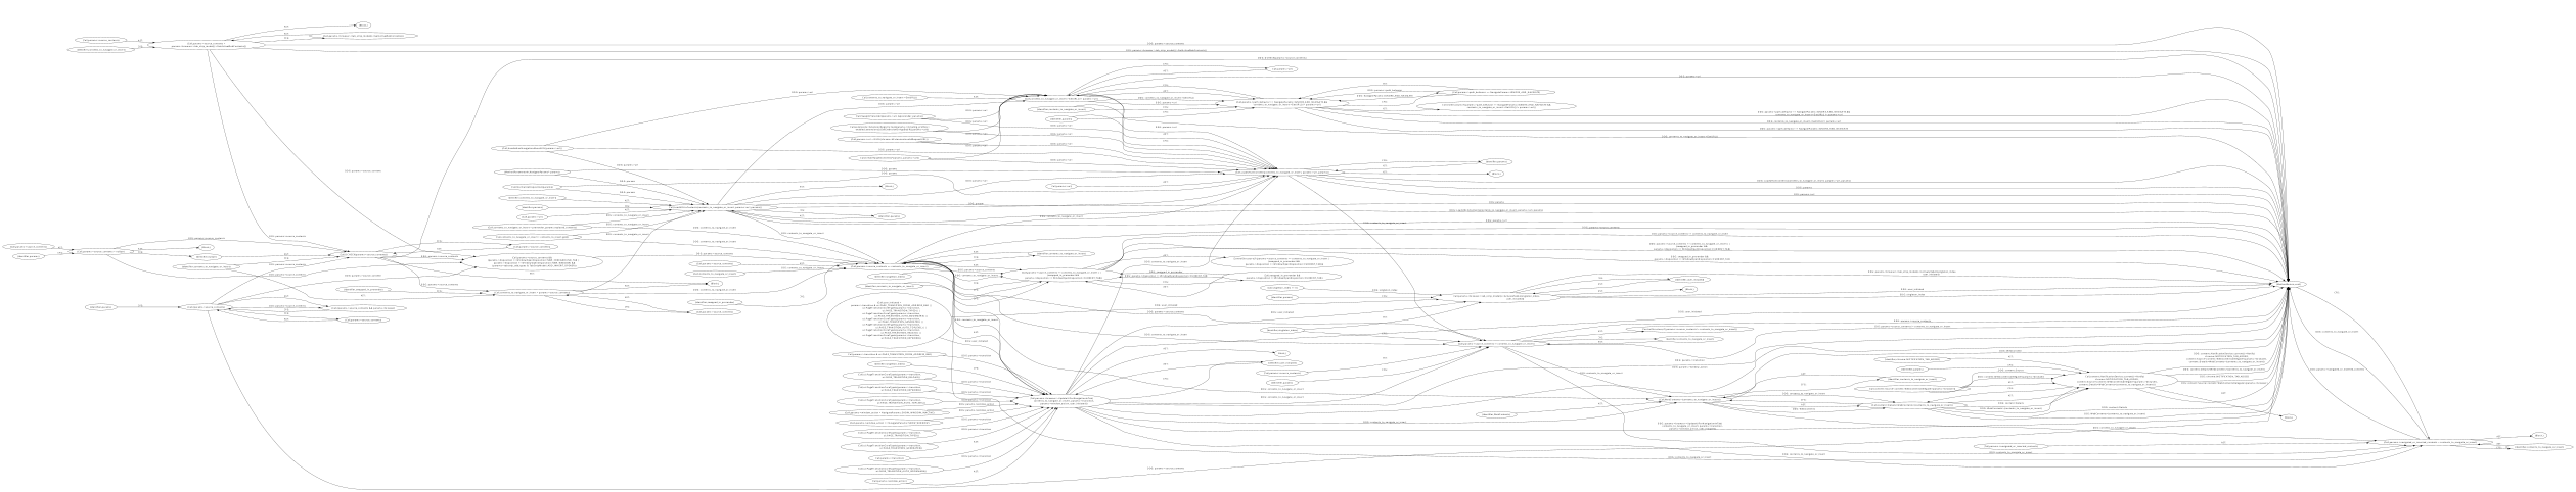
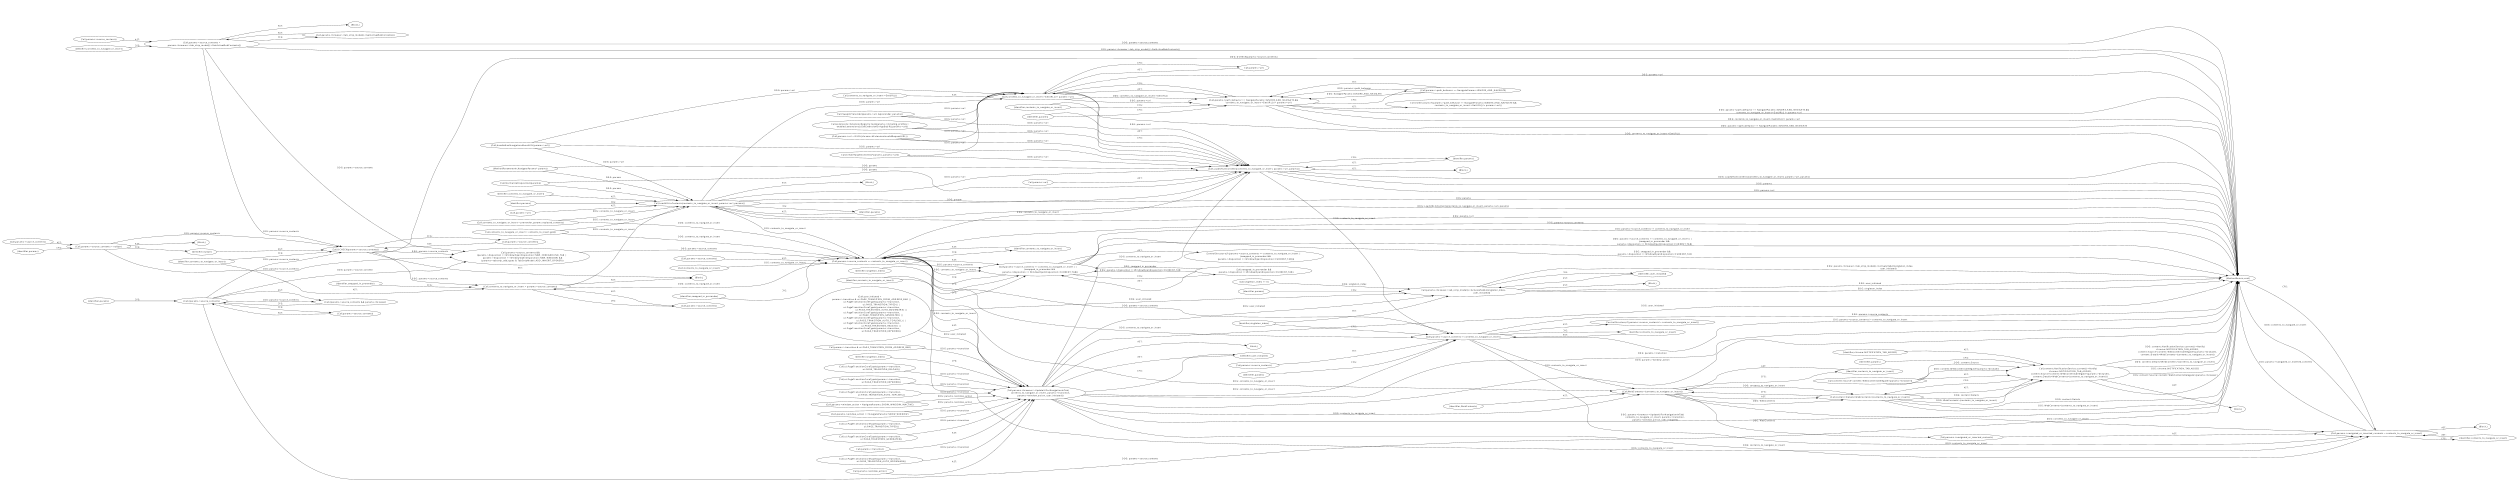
  digraph {
    fontname="Open Sans"
    rankdir=LR
    node [fontname="Open Sans"]
    edge [fontname="Open Sans"]
    n1 [label="(Call,contents_to_navigate_or_insert = params->source_contents)"]
    n2 [label="(Call,LoadURLInContents(contents_to_navigate_or_insert, params->url, params))"]
    n3 [label="(Call,params->source_contents == contents_to_navigate_or_insert)"]
    n4 [label="(Call,params->source_contents)"]
    n5 [label="(Block,)"]
    n6 [label="(MethodReturn,void)"]
    n7 [label="(Call,LoadURLInContents(contents_to_navigate_or_insert, params->url, params))"]
    n8 [label="(Call,contents_to_navigate_or_insert->GetURL() != params->url)"]
    n9 [label="(Identifier,params)"]
    n10 [label="(Block,)"]
    n11 [label="(Call,params->source_contents == contents_to_navigate_or_insert ||\n      (swapped_in_prerender &&\n       params->disposition == WindowOpenDisposition::CURRENT_TAB))"]
    n12 [label="(Call,params->browser->UpdateUIForNavigationInTab(\n        contents_to_navigate_or_insert, params->transition,\n        params->window_action, user_initiated))"]
    n13 [label="(Call,params->source_contents != contents_to_navigate_or_insert)"]
    n14 [label="(Call,WebContents>(contents_to_navigate_or_insert))"]
    n15 [label="(Call,params->navigated_or_inserted_contents = contents_to_navigate_or_insert)"]
    n16 [label="(Identifier,contents_to_navigate_or_insert)"]
    n17 [label="(Call,DCHECK(params->source_contents))"]
    n18 [label="(Call,params->source_contents)"]
    n19 [label="(Call,params->source_contents &&\n      (params->disposition == WindowOpenDisposition::NEW_FOREGROUND_TAB ||\n       params->disposition == WindowOpenDisposition::NEW_WINDOW) &&\n      (params->tabstrip_add_types & TabStripModel::ADD_INHERIT_OPENER))"]
    n20 [label="(Call,params->source_contents =\n        params->browser->tab_strip_model()->GetActiveWebContents())"]
    n21 [label="(Block,)"]
    n22 [label="(Call,params->browser->tab_strip_model()->GetActiveWebContents())"]
    n23 [label="(Call,params->source_contents = nullptr)"]
    n24 [label="(Block,)"]
    n25 [label="(Identifier,nullptr)"]
    n26 [label="(Call,!params->source_contents)"]
    n27 [label="(Call,!params->source_contents && params->browser)"]
    n28 [label="(Call,params->source_contents)"]
    n29 [label="(Identifier,params)"]
    n30 [label="(Block,)"]
    n31 [label="(Call,params->path_behavior == NavigateParams::IGNORE_AND_NAVIGATE &&\n               contents_to_navigate_or_insert->GetURL() != params->url)"]
    n32 [label="(Call,params->url)"]
    n33 [label="(Call,swapped_in_prerender &&\n       params->disposition == WindowOpenDisposition::CURRENT_TAB)"]
    n34 [label="(ControlStructure,if (params->source_contents == contents_to_navigate_or_insert ||\n      (swapped_in_prerender &&\n       params->disposition == WindowOpenDisposition::CURRENT_TAB)))"]
    n35 [label="(Call,params->browser->tab_strip_model()->ActivateTabAt(singleton_index,\n                                                        user_initiated))"]
    n36 [label="(Identifier,user_initiated)"]
    n37 [label="(Block,)"]
    n38 [label="(ControlStructure,if (params->source_contents != contents_to_navigate_or_insert))"]
    n39 [label="(Identifier,contents_to_navigate_or_insert)"]
    n40 [label="(Call,content::Details<WebContents>(contents_to_navigate_or_insert))"]
    n41 [label="(Identifier,contents_to_navigate_or_insert)"]
    n42 [label="(Block,)"]
    n43 [label="(Identifier,contents_to_navigate_or_insert)"]
    n44 [label="(Block,)"]
    n45 [label="(Identifier,user_initiated)"]
    n46 [label="(Call,content::NotificationService::current()->Notify(\n        chrome::NOTIFICATION_TAB_ADDED,\n        content::Source<content::WebContentsDelegate>(params->browser),\n        content::Details<WebContents>(contents_to_navigate_or_insert)))"]
    n47 [label="(Block,)"]
    n48 [label="(Call,params->path_behavior == NavigateParams::IGNORE_AND_NAVIGATE)"]
    n49 [label="(ControlStructure,if (params->path_behavior == NavigateParams::IGNORE_AND_NAVIGATE &&\n               contents_to_navigate_or_insert->GetURL() != params->url))"]
    n50 [label="(Call,CreateTargetContents(*params, params->url))"]
    n51 [label="(Call,ui::PageTransitionCoreTypeIs(params->transition,\n                                   ui::PAGE_TRANSITION_TYPED))"]
    n52 [label="(Call,params->source_contents)"]
    n53 [label="(Identifier,params)"]
    n54 [label="(Identifier,contents_to_navigate_or_insert)"]
    n55 [label="(Call,user_initiated =\n      params->transition & ui::PAGE_TRANSITION_FROM_ADDRESS_BAR ||\n      ui::PageTransitionCoreTypeIs(params->transition,\n                                   ui::PAGE_TRANSITION_TYPED) ||\n      ui::PageTransitionCoreTypeIs(params->transition,\n                                   ui::PAGE_TRANSITION_AUTO_BOOKMARK) ||\n      ui::PageTransitionCoreTypeIs(params->transition,\n                                   ui::PAGE_TRANSITION_GENERATED) ||\n      ui::PageTransitionCoreTypeIs(params->transition,\n                                   ui::PAGE_TRANSITION_AUTO_TOPLEVEL) ||\n      ui::PageTransitionCoreTypeIs(params->transition,\n                                   ui::PAGE_TRANSITION_RELOAD) ||\n      ui::PageTransitionCoreTypeIs(params->transition,\n                                   ui::PAGE_TRANSITION_KEYWORD))"]
    n56 [label="(Call,ui::PageTransitionCoreTypeIs(params->transition,\n                                   ui::PAGE_TRANSITION_GENERATED))"]
    n57 [label="(Identifier,params)"]
    n58 [label="(Call,params->source_contents)"]
    n59 [label="(Identifier,chrome::NOTIFICATION_TAB_ADDED)"]
    n60 [label="(Call,params->url)"]
    n61 [label="(Call,params->transition)"]
    n62 [label="(Call,params->url)"]
    n63 [label="(Identifier,singleton_index)"]
    n64 [label="(Identifier,contents_to_navigate_or_insert)"]
    n65 [label="(Identifier,swapped_in_prerender)"]
    n66 [label="(Identifier,contents_to_navigate_or_insert)"]
    n67 [label="(Identifier,contents_to_navigate_or_insert)"]
    n68 [label="(Call,contents_to_navigate_or_insert = prerender_params.replaced_contents)"]
    n69 [label="(Identifier,params)"]
    n70 [label="(Call,HandleNonNavigationAboutURL(params->url))"]
    n71 [label="(Call,ui::PageTransitionCoreTypeIs(params->transition,\n                                   ui::PAGE_TRANSITION_AUTO_BOOKMARK))"]
    n72 [label="(Call,params->window_action)"]
    n73 [label="(Call,params->transition & ui::PAGE_TRANSITION_FROM_ADDRESS_BAR)"]
    n74 [label="(Identifier,singleton_index)"]
    n75 [label="(Call,extensions::ExtensionRegistry::Get(params->initiating_profile)->\n        enabled_extensions().GetExtensionOrAppByURL(params->url))"]
    n76 [label="(Call,content::Source<content::WebContentsDelegate>(params->browser))"]
    n77 [label="(Identifier,contents_to_navigate_or_insert)"]
    n78 [label="(Call,singleton_index >= 0)"]
    n79 [label="(Identifier,singleton_index)"]
    n80 [label="(Call,contents_to_navigate_or_insert = contents_to_insert.get())"]
    n81 [label="(Call,NormalizeDisposition(params))"]
    n82 [label="(Call,contents_to_navigate_or_insert->GetURL())"]
    n83 [label="(Call,ui::PageTransitionCoreTypeIs(params->transition,\n                                   ui::PAGE_TRANSITION_RELOAD))"]
    n84 [label="(Call,ui::PageTransitionCoreTypeIs(params->transition,\n                                   ui::PAGE_TRANSITION_KEYWORD))"]
    n85 [label="(Call,ui::PageTransitionCoreTypeIs(params->transition,\n                                   ui::PAGE_TRANSITION_AUTO_TOPLEVEL))"]
    n86 [label="(Call,params->source_contents)"]
    n87 [label="(Identifier,params)"]
    n88 [label="(Identifier,params)"]
    n89 [label="(Call,!contents_to_navigate_or_insert)"]
    n90 [label="(Identifier,params)"]
    n91 [label="(MethodParameterIn,NavigateParams* params)"]
    n92 [label="(Call,SwapInPrerender(params->url, &prerender_params))"]
    n93 [label="(Identifier,swapped_in_prerender)"]
    n94 [label="(Call,params->url = GURL(chrome::kExtensionInvalidRequestURL))"]
    n95 [label="(Call,params->window_action = NavigateParams::SHOW_WINDOW_INACTIVE)"]
    n96 [label="(Identifier,params)"]
    n97 [label="(Call,params->source_contents)"]
    n98 [label="(Identifier,WebContents)"]
    n99 [label="(Call,params->navigated_or_inserted_contents)"]
    n100 [label="(Call,params->window_action == NavigateParams::SHOW_WINDOW)"]
    n1 -> n2 [label="DDG: contents_to_navigate_or_insert"]
    n1 -> n3 [label="DDG: contents_to_navigate_or_insert"]
    n1 -> n4 [label="CFG: "]
    n1 -> n5 [label="AST: "]
    n2 -> n3 [label="DDG: contents_to_navigate_or_insert"]
    n2 -> n6 [label="DDG: params"]
    n2 -> n6 [label="DDG: LoadURLInContents(contents_to_navigate_or_insert, params->url, params)"]
    n2 -> n6 [label="DDG: params->url"]
    n2 -> n7 [label="DDG: params->url"]
    n2 -> n7 [label="DDG: params"]
    n2 -> n8 [label="DDG: params->url"]
    n2 -> n9 [label="CFG: "]
    n2 -> n10 [label="AST: "]
    n3 -> n6 [label="DDG: params->source_contents"]
    n3 -> n7 [label="DDG: contents_to_navigate_or_insert"]
    n3 -> n11 [label="AST: "]
    n3 -> n11 [label="DDG: params->source_contents"]
    n3 -> n11 [label="DDG: contents_to_navigate_or_insert"]
    n3 -> n12 [label="DDG: contents_to_navigate_or_insert"]
    n3 -> n13 [label="DDG: params->source_contents"]
    n3 -> n13 [label="DDG: contents_to_navigate_or_insert"]
    n3 -> n14 [label="DDG: contents_to_navigate_or_insert"]
    n3 -> n15 [label="DDG: contents_to_navigate_or_insert"]
    n3 -> n16 [label="CFG: "]
    n4 -> n1 [label="AST: "]
    n6 -> n15 [label="CFG: "]
    n7 -> n6 [label="DDG: LoadURLInContents(contents_to_navigate_or_insert, params->url, params)"]
    n7 -> n6 [label="DDG: params"]
    n7 -> n6 [label="DDG: params->url"]
    n7 -> n13 [label="DDG: contents_to_navigate_or_insert"]
    n7 -> n29 [label="CFG: "]
    n7 -> n30 [label="AST: "]
    n8 -> n6 [label="DDG: params->url"]
    n8 -> n6 [label="DDG: contents_to_navigate_or_insert->GetURL()"]
    n8 -> n7 [label="DDG: params->url"]
    n8 -> n31 [label="AST: "]
    n8 -> n31 [label="DDG: contents_to_navigate_or_insert->GetURL()"]
    n8 -> n31 [label="DDG: params->url"]
    n8 -> n32 [label="CFG: "]
    n9 -> n2 [label="AST: "]
    n11 -> n3 [label="CFG: "]
    n11 -> n6 [label="DDG: swapped_in_prerender &&\n       params->disposition == WindowOpenDisposition::CURRENT_TAB"]
    n11 -> n6 [label="DDG: params->source_contents == contents_to_navigate_or_insert"]
    n11 -> n6 [label="DDG: params->source_contents == contents_to_navigate_or_insert ||\n      (swapped_in_prerender &&\n       params->disposition == WindowOpenDisposition::CURRENT_TAB)"]
    n11 -> n33 [label="CFG: "]
    n11 -> n34 [label="AST: "]
    n12 -> n6 [label="DDG: params->window_action"]
    n12 -> n6 [label="DDG: params->browser->UpdateUIForNavigationInTab(\n        contents_to_navigate_or_insert, params->transition,\n        params->window_action, user_initiated)"]
    n12 -> n6 [label="DDG: user_initiated"]
    n12 -> n6 [label="DDG: params->transition"]
    n12 -> n7 [label="DDG: contents_to_navigate_or_insert"]
    n12 -> n13 [label="DDG: contents_to_navigate_or_insert"]
    n12 -> n14 [label="DDG: contents_to_navigate_or_insert"]
    n12 -> n15 [label="DDG: contents_to_navigate_or_insert"]
    n12 -> n35 [label="DDG: user_initiated"]
    n12 -> n36 [label="CFG: "]
    n12 -> n37 [label="AST: "]
    n13 -> n6 [label="DDG: params->source_contents"]
    n13 -> n6 [label="DDG: params->source_contents != contents_to_navigate_or_insert"]
    n13 -> n14 [label="DDG: contents_to_navigate_or_insert"]
    n13 -> n15 [label="DDG: contents_to_navigate_or_insert"]
    n13 -> n38 [label="AST: "]
    n13 -> n39 [label="CFG: "]
-   n14 -> n6 [label="DDG: WebContents"]
+   n14 -> n99 [label="DDG: WebContents"]
    n14 -> n15 [label="DDG: contents_to_navigate_or_insert"]
    n14 -> n40 [label="AST: "]
    n14 -> n40 [label="DDG: WebContents"]
    n14 -> n40 [label="DDG: contents_to_navigate_or_insert"]
    n14 -> n41 [label="CFG: "]
    n15 -> n6 [label="DDG: contents_to_navigate_or_insert"]
    n15 -> n6 [label="DDG: params->navigated_or_inserted_contents"]
    n15 -> n42 [label="AST: "]
    n15 -> n43 [label="CFG: "]
    n16 -> n3 [label="AST: "]
    n17 -> n1 [label="DDG: params->source_contents"]
    n17 -> n5 [label="AST: "]
    n17 -> n6 [label="DDG: DCHECK(params->source_contents)"]
    n17 -> n18 [label="CFG: "]
    n17 -> n19 [label="DDG: params->source_contents"]
    n18 -> n17 [label="AST: "]
    n19 -> n3 [label="DDG: params->source_contents"]
    n20 -> n6 [label="DDG: params->source_contents"]
    n20 -> n6 [label="DDG: params->browser->tab_strip_model()->GetActiveWebContents()"]
    n20 -> n17 [label="DDG: params->source_contents"]
    n20 -> n19 [label="DDG: params->source_contents"]
    n20 -> n21 [label="AST: "]
    n20 -> n22 [label="CFG: "]
    n22 -> n20 [label="AST: "]
    n23 -> n17 [label="DDG: params->source_contents"]
    n23 -> n19 [label="DDG: params->source_contents"]
    n23 -> n24 [label="AST: "]
    n23 -> n25 [label="CFG: "]
    n25 -> n17 [label="AST: "]
    n26 -> n6 [label="DDG: params->source_contents"]
    n26 -> n17 [label="DDG: params->source_contents"]
    n26 -> n19 [label="DDG: params->source_contents"]
    n26 -> n27 [label="AST: "]
    n26 -> n27 [label="DDG: params->source_contents"]
    n26 -> n28 [label="CFG: "]
    n27 -> n26 [label="CFG: "]
    n28 -> n26 [label="AST: "]
    n29 -> n7 [label="AST: "]
    n31 -> n6 [label="DDG: params->path_behavior == NavigateParams::IGNORE_AND_NAVIGATE"]
    n31 -> n6 [label="DDG: params->path_behavior == NavigateParams::IGNORE_AND_NAVIGATE &&\n               contents_to_navigate_or_insert->GetURL() != params->url"]
    n31 -> n6 [label="DDG: contents_to_navigate_or_insert->GetURL() != params->url"]
    n31 -> n8 [label="CFG: "]
    n31 -> n48 [label="CFG: "]
    n31 -> n49 [label="AST: "]
    n32 -> n8 [label="AST: "]
    n33 -> n11 [label="AST: "]
    n33 -> n11 [label="DDG: swapped_in_prerender"]
    n33 -> n11 [label="DDG: params->disposition == WindowOpenDisposition::CURRENT_TAB"]
    n35 -> n6 [label="DDG: user_initiated"]
    n35 -> n6 [label="DDG: singleton_index"]
    n35 -> n6 [label="DDG: params->browser->tab_strip_model()->ActivateTabAt(singleton_index,\n                                                        user_initiated)"]
    n35 -> n44 [label="AST: "]
    n35 -> n45 [label="CFG: "]
    n36 -> n12 [label="AST: "]
    n39 -> n13 [label="AST: "]
    n40 -> n6 [label="DDG: content::Details"]
    n40 -> n6 [label="DDG: WebContents>(contents_to_navigate_or_insert)"]
    n40 -> n14 [label="CFG: "]
    n40 -> n46 [label="AST: "]
    n40 -> n46 [label="DDG: content::Details"]
    n40 -> n46 [label="DDG: WebContents>(contents_to_navigate_or_insert)"]
    n41 -> n14 [label="AST: "]
    n43 -> n15 [label="AST: "]
    n45 -> n35 [label="AST: "]
    n46 -> n6 [label="DDG: content::NotificationService::current()->Notify(\n        chrome::NOTIFICATION_TAB_ADDED,\n        content::Source<content::WebContentsDelegate>(params->browser),\n        content::Details<WebContents>(contents_to_navigate_or_insert))"]
    n46 -> n6 [label="DDG: content::Details<WebContents>(contents_to_navigate_or_insert)"]
    n46 -> n6 [label="DDG: chrome::NOTIFICATION_TAB_ADDED"]
    n46 -> n6 [label="DDG: content::Source<content::WebContentsDelegate>(params->browser)"]
    n46 -> n40 [label="CFG: "]
    n46 -> n47 [label="AST: "]
    n48 -> n31 [label="AST: "]
    n48 -> n31 [label="DDG: params->path_behavior"]
    n48 -> n31 [label="DDG: NavigateParams::IGNORE_AND_NAVIGATE"]
    n50 -> n7 [label="DDG: params->url"]
    n50 -> n8 [label="DDG: params->url"]
    n51 -> n12 [label="DDG: params->transition"]
    n52 -> n23 [label="AST: "]
    n53 -> n26 [label="CFG: "]
    n54 -> n20 [label="CFG: "]
    n55 -> n12 [label="DDG: user_initiated"]
    n55 -> n35 [label="DDG: user_initiated"]
    n56 -> n12 [label="DDG: params->transition"]
    n57 -> n7 [label="CFG: "]
    n57 -> n31 [label="CFG: "]
    n58 -> n20 [label="AST: "]
    n59 -> n46 [label="AST: "]
    n60 -> n7 [label="AST: "]
    n61 -> n12 [label="AST: "]
    n62 -> n2 [label="AST: "]
    n63 -> n11 [label="CFG: "]
    n64 -> n7 [label="AST: "]
    n64 -> n31 [label="CFG: "]
    n65 -> n3 [label="CFG: "]
    n66 -> n1 [label="AST: "]
    n66 -> n17 [label="CFG: "]
    n67 -> n11 [label="CFG: "]
    n67 -> n12 [label="AST: "]
    n68 -> n2 [label="DDG: contents_to_navigate_or_insert"]
    n68 -> n3 [label="DDG: contents_to_navigate_or_insert"]
    n69 -> n46 [label="CFG: "]
    n70 -> n2 [label="DDG: params->url"]
    n70 -> n7 [label="DDG: params->url"]
    n70 -> n8 [label="DDG: params->url"]
    n71 -> n12 [label="DDG: params->transition"]
    n72 -> n12 [label="AST: "]
    n73 -> n12 [label="DDG: params->transition"]
    n74 -> n13 [label="CFG: "]
    n74 -> n35 [label="AST: "]
    n75 -> n7 [label="DDG: params->url"]
    n75 -> n8 [label="DDG: params->url"]
    n76 -> n46 [label="AST: "]
    n76 -> n46 [label="DDG: content::Source"]
    n76 -> n46 [label="DDG: content::WebContentsDelegate>(params->browser)"]
    n77 -> n2 [label="AST: "]
    n78 -> n35 [label="DDG: singleton_index"]
    n79 -> n12 [label="CFG: "]
    n80 -> n2 [label="DDG: contents_to_navigate_or_insert"]
    n80 -> n3 [label="DDG: contents_to_navigate_or_insert"]
    n81 -> n2 [label="DDG: params"]
    n81 -> n7 [label="DDG: params"]
    n82 -> n8 [label="AST: "]
    n83 -> n12 [label="DDG: params->transition"]
    n84 -> n12 [label="DDG: params->transition"]
    n85 -> n12 [label="DDG: params->transition"]
    n86 -> n13 [label="AST: "]
    n87 -> n2 [label="CFG: "]
    n88 -> n13 [label="CFG: "]
    n89 -> n3 [label="DDG: contents_to_navigate_or_insert"]
    n90 -> n35 [label="CFG: "]
    n91 -> n2 [label="DDG: params"]
    n91 -> n7 [label="DDG: params"]
    n92 -> n7 [label="DDG: params->url"]
    n92 -> n8 [label="DDG: params->url"]
    n93 -> n1 [label="CFG: "]
    n94 -> n7 [label="DDG: params->url"]
    n94 -> n8 [label="DDG: params->url"]
    n95 -> n12 [label="DDG: params->window_action"]
    n96 -> n23 [label="CFG: "]
    n97 -> n3 [label="AST: "]
    n98 -> n14 [label="AST: "]
    n99 -> n15 [label="AST: "]
    n100 -> n12 [label="DDG: params->window_action"]
  }
